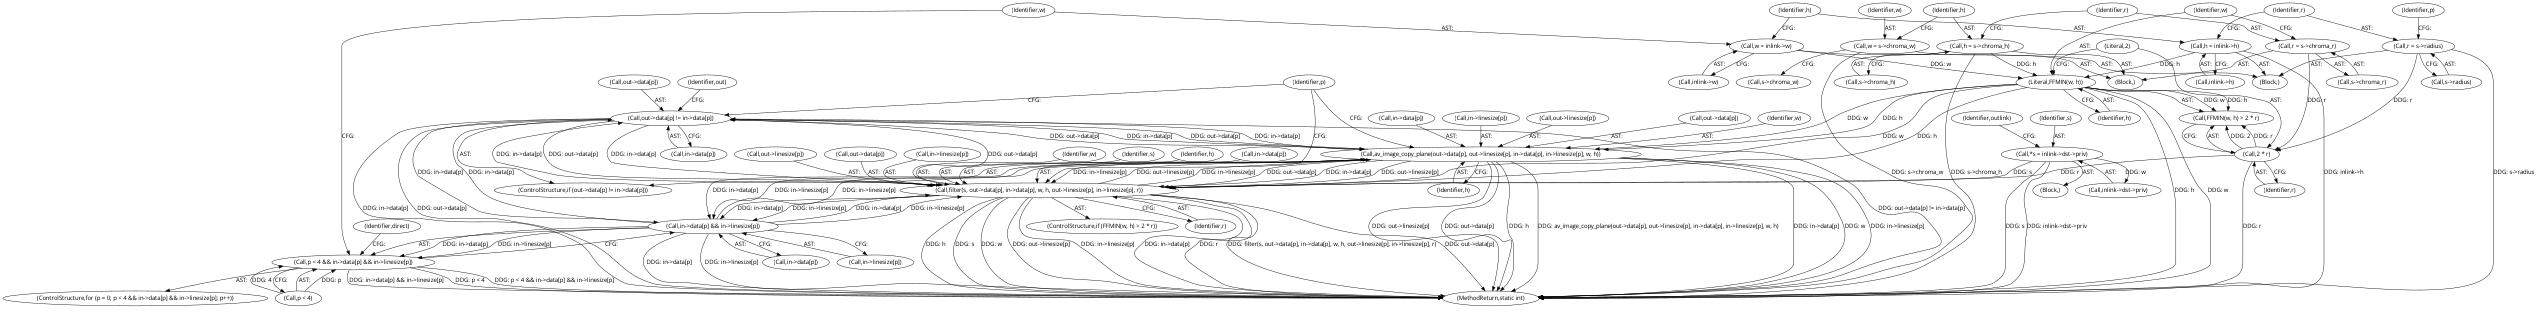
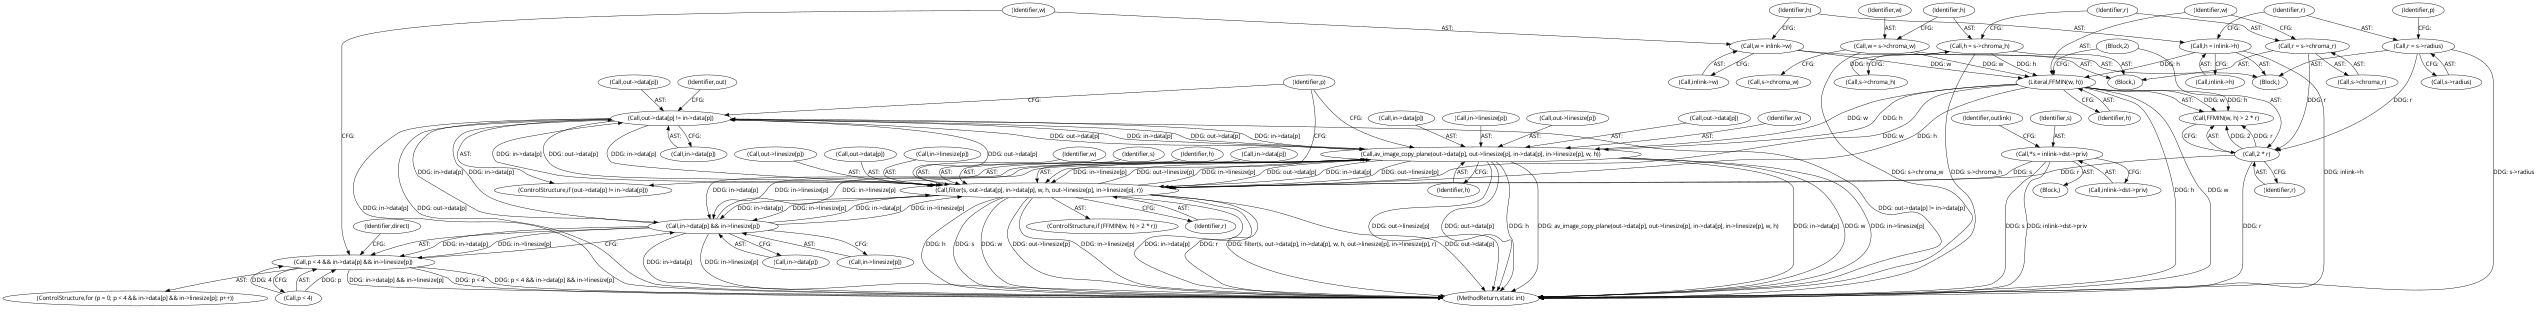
  digraph {
    fontname="Open Sans"
    node [fontname="Open Sans"]
    edge [fontname="Open Sans"]
    n1 [label="(Call,out->data[p] != in->data[p])"]
    n2 [label="(Call,av_image_copy_plane(out->data[p], out->linesize[p], in->data[p], in->linesize[p], w, h))"]
    n3 [label="(Call,filter(s, out->data[p], in->data[p], w, h, out->linesize[p], in->linesize[p], r))"]
    n4 [label="(Call,in->data[p] && in->linesize[p])"]
    n5 [label="(MethodReturn,static int)"]
    n6 [label="(ControlStructure,if (out->data[p] != in->data[p]))"]
    n7 [label="(Call,in->data[p])"]
    n8 [label="(Identifier,h)"]
    n9 [label="(ControlStructure,if (FFMIN(w, h) > 2 * r))"]
    n10 [label="(Identifier,r)"]
    n11 [label="(Call,p < 4 && in->data[p] && in->linesize[p])"]
    n12 [label="(Call,in->data[p])"]
    n13 [label="(Call,in->linesize[p])"]
    n14 [label="(Call,*s = inlink->dst->priv)"]
    n15 [label="(Block,)"]
    n16 [label="(Call,inlink->dst->priv)"]
    n17 [label="(ControlStructure,for (p = 0; p < 4 && in->data[p] && in->linesize[p]; p++))"]
    n18 [label="(Call,p < 4)"]
    n19 [label="(Literal,FFMIN(w, h))"]
    n20 [label="(Call,FFMIN(w, h) > 2 * r)"]
    n21 [label="(Identifier,h)"]
    n22 [label="(Call,2 * r)"]
    n23 [label="(Call,w = inlink->w)"]
    n24 [label="(Call,inlink->w)"]
    n25 [label="(Block,)"]
    n26 [label="(Call,w = s->chroma_w)"]
    n27 [label="(Call,s->chroma_w)"]
    n28 [label="(Block,)"]
    n29 [label="(Call,h = s->chroma_h)"]
    n30 [label="(Call,s->chroma_h)"]
    n31 [label="(Call,h = inlink->h)"]
    n32 [label="(Call,inlink->h)"]
    n33 [label="(Identifier,r)"]
    n34 [label="(Call,r = s->chroma_r)"]
    n35 [label="(Call,s->chroma_r)"]
    n36 [label="(Call,r = s->radius)"]
    n37 [label="(Call,s->radius)"]
    n38 [label="(Identifier,w)"]
    n39 [label="(Identifier,outlink)"]
    n40 [label="(Identifier,s)"]
    n41 [label="(Identifier,h)"]
    n42 [label="(Identifier,r)"]
    n43 [label="(Call,out->linesize[p])"]
    n44 [label="(Call,out->data[p])"]
    n45 [label="(Identifier,direct)"]
    n46 [label="(Call,in->data[p])"]
    n47 [label="(Call,out->data[p])"]
    n48 [label="(Call,in->linesize[p])"]
    n49 [label="(Identifier,r)"]
    n50 [label="(Identifier,p)"]
    n51 [label="(Identifier,w)"]
    n52 [label="(Identifier,w)"]
    n53 [label="(Identifier,w)"]
    n54 [label="(Call,in->linesize[p])"]
    n55 [label="(Identifier,h)"]
    n56 [label="(Identifier,p)"]
    n57 [label="(Identifier,s)"]
    n58 [label="(Call,out->linesize[p])"]
    n59 [label="(Identifier,w)"]
    n60 [label="(Identifier,h)"]
    n61 [label="(Call,out->data[p])"]
    n62 [label="(Call,in->data[p])"]
-   n63 [label="(Literal,2)"]
+   n63 [label="(Block,2)"]
    n64 [label="(Identifier,out)"]
    n1 -> n2 [label="DDG: out->data[p]"]
    n1 -> n2 [label="DDG: in->data[p]"]
    n1 -> n3 [label="DDG: out->data[p]"]
    n1 -> n3 [label="DDG: in->data[p]"]
    n1 -> n4 [label="DDG: in->data[p]"]
    n1 -> n5 [label="DDG: out->data[p] != in->data[p]"]
    n1 -> n5 [label="DDG: in->data[p]"]
    n1 -> n5 [label="DDG: out->data[p]"]
    n1 -> n6 [label="AST: "]
    n1 -> n7 [label="CFG: "]
    n2 -> n1 [label="DDG: out->data[p]"]
    n2 -> n1 [label="DDG: in->data[p]"]
    n2 -> n3 [label="DDG: out->data[p]"]
    n2 -> n3 [label="DDG: in->data[p]"]
    n2 -> n3 [label="DDG: out->linesize[p]"]
    n2 -> n3 [label="DDG: in->linesize[p]"]
    n2 -> n4 [label="DDG: in->data[p]"]
    n2 -> n4 [label="DDG: in->linesize[p]"]
    n2 -> n5 [label="DDG: out->linesize[p]"]
    n2 -> n5 [label="DDG: out->data[p]"]
    n2 -> n5 [label="DDG: h"]
    n2 -> n5 [label="DDG: av_image_copy_plane(out->data[p], out->linesize[p], in->data[p], in->linesize[p], w, h)"]
    n2 -> n5 [label="DDG: in->data[p]"]
    n2 -> n5 [label="DDG: w"]
    n2 -> n5 [label="DDG: in->linesize[p]"]
    n2 -> n6 [label="AST: "]
    n2 -> n8 [label="CFG: "]
    n3 -> n1 [label="DDG: out->data[p]"]
    n3 -> n1 [label="DDG: in->data[p]"]
    n3 -> n2 [label="DDG: out->linesize[p]"]
    n3 -> n2 [label="DDG: in->linesize[p]"]
    n3 -> n4 [label="DDG: in->data[p]"]
    n3 -> n4 [label="DDG: in->linesize[p]"]
    n3 -> n5 [label="DDG: in->linesize[p]"]
    n3 -> n5 [label="DDG: in->data[p]"]
    n3 -> n5 [label="DDG: r"]
    n3 -> n5 [label="DDG: filter(s, out->data[p], in->data[p], w, h, out->linesize[p], in->linesize[p], r)"]
    n3 -> n5 [label="DDG: out->data[p]"]
    n3 -> n5 [label="DDG: h"]
    n3 -> n5 [label="DDG: s"]
    n3 -> n5 [label="DDG: w"]
    n3 -> n5 [label="DDG: out->linesize[p]"]
    n3 -> n9 [label="AST: "]
    n3 -> n10 [label="CFG: "]
    n4 -> n1 [label="DDG: in->data[p]"]
    n4 -> n2 [label="DDG: in->linesize[p]"]
    n4 -> n3 [label="DDG: in->data[p]"]
    n4 -> n3 [label="DDG: in->linesize[p]"]
    n4 -> n5 [label="DDG: in->data[p]"]
    n4 -> n5 [label="DDG: in->linesize[p]"]
    n4 -> n11 [label="AST: "]
    n4 -> n11 [label="DDG: in->data[p]"]
    n4 -> n11 [label="DDG: in->linesize[p]"]
    n4 -> n12 [label="CFG: "]
    n4 -> n13 [label="CFG: "]
    n7 -> n1 [label="AST: "]
    n8 -> n2 [label="AST: "]
    n10 -> n3 [label="AST: "]
    n11 -> n4 [label="CFG: "]
    n11 -> n5 [label="DDG: p < 4"]
    n11 -> n5 [label="DDG: p < 4 && in->data[p] && in->linesize[p]"]
    n11 -> n5 [label="DDG: in->data[p] && in->linesize[p]"]
    n11 -> n17 [label="AST: "]
    n11 -> n18 [label="CFG: "]
    n12 -> n4 [label="AST: "]
    n13 -> n4 [label="AST: "]
    n14 -> n3 [label="DDG: s"]
    n14 -> n5 [label="DDG: inlink->dst->priv"]
    n14 -> n5 [label="DDG: s"]
    n14 -> n15 [label="AST: "]
-   n14 -> n16 [label="DDG: w"]
+   n14 -> n16 [label="CFG: "]
    n16 -> n14 [label="AST: "]
    n18 -> n11 [label="AST: "]
    n18 -> n11 [label="DDG: p"]
    n18 -> n11 [label="DDG: 4"]
    n19 -> n2 [label="DDG: w"]
    n19 -> n2 [label="DDG: h"]
    n19 -> n3 [label="DDG: w"]
    n19 -> n3 [label="DDG: h"]
    n19 -> n5 [label="DDG: h"]
    n19 -> n5 [label="DDG: w"]
    n19 -> n20 [label="AST: "]
    n19 -> n20 [label="DDG: w"]
    n19 -> n20 [label="DDG: h"]
    n19 -> n21 [label="CFG: "]
    n20 -> n22 [label="CFG: "]
    n21 -> n19 [label="AST: "]
    n22 -> n3 [label="DDG: r"]
    n22 -> n5 [label="DDG: r"]
    n22 -> n20 [label="AST: "]
    n22 -> n20 [label="DDG: 2"]
    n22 -> n20 [label="DDG: r"]
    n22 -> n33 [label="CFG: "]
    n23 -> n19 [label="DDG: w"]
    n23 -> n24 [label="CFG: "]
    n23 -> n25 [label="AST: "]
    n24 -> n23 [label="AST: "]
    n26 -> n5 [label="DDG: s->chroma_w"]
+   n26 -> n19 [label="DDG: w"]
    n26 -> n27 [label="CFG: "]
    n26 -> n28 [label="AST: "]
    n29 -> n5 [label="DDG: s->chroma_h"]
    n29 -> n19 [label="DDG: h"]
    n29 -> n28 [label="AST: "]
    n29 -> n30 [label="CFG: "]
-   n30 -> n29 [label="AST: "]
+   n30 -> n29 [label="DDG: h"]
    n31 -> n5 [label="DDG: inlink->h"]
    n31 -> n19 [label="DDG: h"]
    n31 -> n25 [label="AST: "]
    n31 -> n32 [label="CFG: "]
    n32 -> n31 [label="AST: "]
    n33 -> n22 [label="AST: "]
    n34 -> n22 [label="DDG: r"]
    n34 -> n28 [label="AST: "]
    n34 -> n35 [label="AST: "]
    n35 -> n34 [label="AST: "]
    n36 -> n5 [label="DDG: s->radius"]
    n36 -> n22 [label="DDG: r"]
    n36 -> n25 [label="AST: "]
    n36 -> n37 [label="CFG: "]
    n37 -> n36 [label="AST: "]
    n38 -> n2 [label="AST: "]
    n39 -> n14 [label="CFG: "]
    n40 -> n14 [label="AST: "]
    n41 -> n26 [label="CFG: "]
    n41 -> n29 [label="AST: "]
    n42 -> n29 [label="CFG: "]
    n42 -> n34 [label="AST: "]
    n43 -> n3 [label="AST: "]
    n44 -> n1 [label="AST: "]
    n45 -> n11 [label="CFG: "]
    n46 -> n2 [label="AST: "]
    n47 -> n3 [label="AST: "]
    n48 -> n3 [label="AST: "]
    n49 -> n31 [label="CFG: "]
    n49 -> n36 [label="AST: "]
    n50 -> n1 [label="CFG: "]
    n50 -> n2 [label="CFG: "]
    n50 -> n3 [label="CFG: "]
    n51 -> n3 [label="AST: "]
    n52 -> n19 [label="AST: "]
    n52 -> n34 [label="CFG: "]
    n53 -> n11 [label="CFG: "]
    n53 -> n23 [label="AST: "]
    n54 -> n2 [label="AST: "]
    n55 -> n23 [label="CFG: "]
    n55 -> n31 [label="AST: "]
    n56 -> n36 [label="CFG: "]
    n57 -> n3 [label="AST: "]
    n58 -> n2 [label="AST: "]
    n59 -> n26 [label="AST: "]
    n60 -> n3 [label="AST: "]
    n61 -> n2 [label="AST: "]
    n62 -> n3 [label="AST: "]
    n63 -> n19 [label="CFG: "]
    n63 -> n22 [label="AST: "]
    n64 -> n1 [label="CFG: "]
  }
